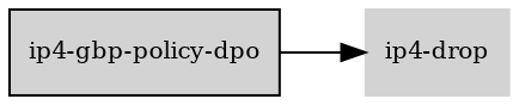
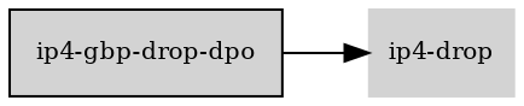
  digraph {
    rankdir=LR
    node [fillcolor=lightgray fontcolor=black fontsize=10 shape=box style=filled]
-   "ip4-gbp-policy-dpo" [color=black]
+   "ip4-gbp-policy-dpo" [color=black label="ip4-gbp-drop-dpo"]
    "ip4-drop" [color=lightgray]
    "ip4-gbp-policy-dpo" -> "ip4-drop" [fontsize=8]
  }
